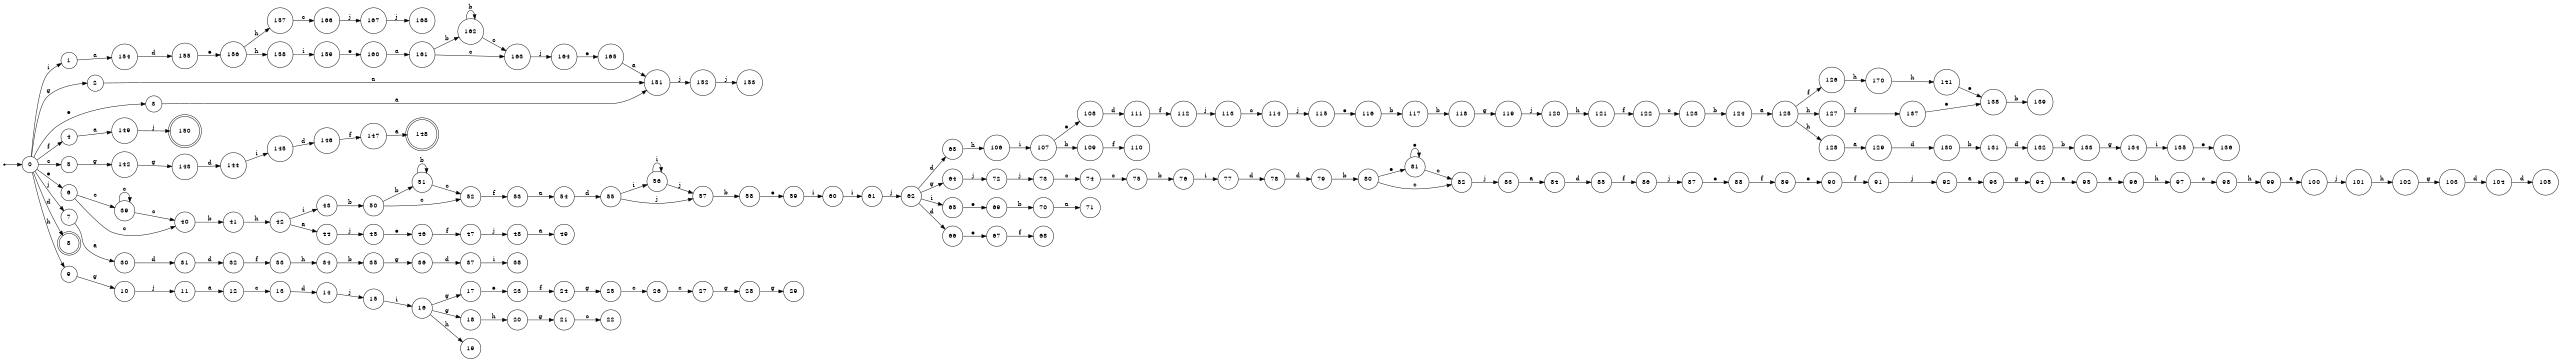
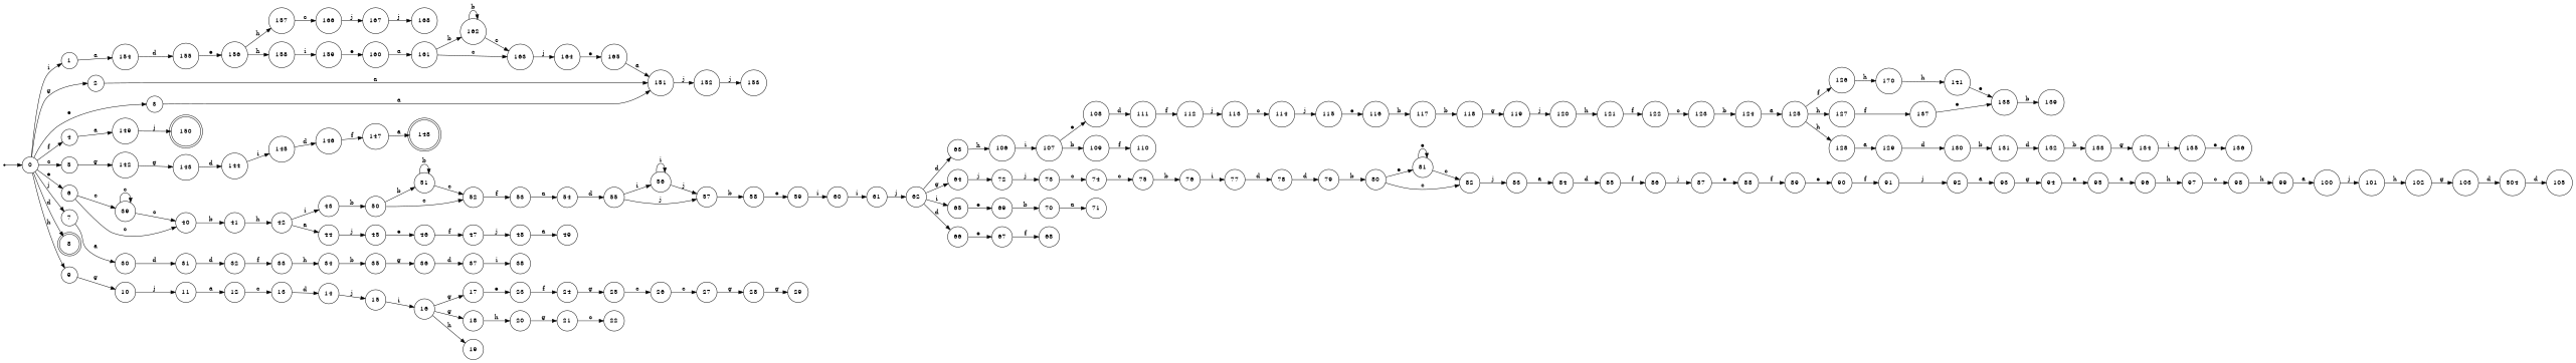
  digraph {
    rankdir=LR
    node [shape=circle]
    dummy0 [shape=point]
    0
    1
    2
    3
    4
    5
    6
    7
    8 [shape=doublecircle]
    9
    154
    151
    149
    142
    39
    40
    30
    10
    155
    152
    150 [shape=doublecircle]
    143
    41
    31
    11
    12
    13
    14
    15
    16
    17
    18
    19
    23
    20
    24
    21
    22
    25
    26
    27
    28
    29
    32
    33
    34
    35
    36
    37
    38
    42
    43
    44
    50
    45
    51
    52
    46
    47
    48
    49
    53
    54
    55
    56
    57
    58
    59
    60
    61
    62
    63
    64
    65
    66
    106
    72
    69
    67
    107
    73
    70
    68
    71
    74
    75
    76
    77
    78
    79
    80
    81
    82
    83
    84
    85
    86
    87
    88
    89
    90
    91
    92
    93
    94
    95
    96
    97
    98
    99
    100
    101
    102
    103
-   104
+   104 [label=504]
    105
    108
    109
    111
    110
    112
    113
    114
    115
    116
    117
    118
    119
    120
    121
    122
    123
    124
    125
    126
    127
    128
    n139 [label=170]
    137
    129
    141
    138
    130
    131
    132
    133
    134
    135
    136
    139
    144
    145
    146
    147
    148 [shape=doublecircle]
    153
    156
    157
    158
    166
    159
    167
    160
    161
    162
    163
    164
    165
    168
    dummy0 -> 0
    0 -> 1 [label=i]
    0 -> 2 [label=g]
    0 -> 3 [label=e]
    0 -> 4 [label=f]
    0 -> 5 [label=c]
    0 -> 6 [label=e]
    0 -> 7 [label=j]
    0 -> 8 [label=d]
    0 -> 9 [label=h]
    1 -> 154 [label=a]
    2 -> 151 [label=a]
    3 -> 151 [label=a]
    4 -> 149 [label=a]
    5 -> 142 [label=g]
    6 -> 39 [label=c]
    6 -> 40 [label=c]
    7 -> 30 [label=a]
    9 -> 10 [label=g]
    154 -> 155 [label=d]
    151 -> 152 [label=j]
    149 -> 150 [label=j]
    142 -> 143 [label=g]
    39 -> 39 [label=c]
    39 -> 40 [label=c]
    40 -> 41 [label=b]
    30 -> 31 [label=d]
    10 -> 11 [label=j]
    155 -> 156 [label=e]
    152 -> 153 [label=j]
    143 -> 144 [label=d]
    41 -> 42 [label=h]
    31 -> 32 [label=d]
    11 -> 12 [label=a]
    12 -> 13 [label=c]
    13 -> 14 [label=d]
    14 -> 15 [label=j]
    15 -> 16 [label=i]
    16 -> 17 [label=g]
    16 -> 18 [label=g]
    16 -> 19 [label=h]
    17 -> 23 [label=e]
    18 -> 20 [label=h]
    23 -> 24 [label=f]
    20 -> 21 [label=g]
    24 -> 25 [label=g]
    21 -> 22 [label=c]
    25 -> 26 [label=c]
    26 -> 27 [label=c]
    27 -> 28 [label=g]
    28 -> 29 [label=g]
    32 -> 33 [label=f]
    33 -> 34 [label=h]
    34 -> 35 [label=b]
    35 -> 36 [label=g]
    36 -> 37 [label=d]
    37 -> 38 [label=i]
    42 -> 43 [label=i]
    42 -> 44 [label=a]
    43 -> 50 [label=b]
    44 -> 45 [label=j]
    50 -> 51 [label=b]
    50 -> 52 [label=c]
    45 -> 46 [label=e]
    51 -> 51 [label=b]
    51 -> 52 [label=c]
    52 -> 53 [label=f]
    46 -> 47 [label=f]
    47 -> 48 [label=j]
    48 -> 49 [label=a]
    53 -> 54 [label=a]
    54 -> 55 [label=d]
    55 -> 56 [label=i]
    55 -> 57 [label=j]
    56 -> 56 [label=i]
    56 -> 57 [label=j]
    57 -> 58 [label=b]
    58 -> 59 [label=e]
    59 -> 60 [label=i]
    60 -> 61 [label=i]
    61 -> 62 [label=j]
    62 -> 63 [label=d]
    62 -> 64 [label=g]
    62 -> 65 [label=i]
    62 -> 66 [label=d]
    63 -> 106 [label=h]
    64 -> 72 [label=j]
    65 -> 69 [label=e]
    66 -> 67 [label=e]
    106 -> 107 [label=i]
    72 -> 73 [label=j]
    69 -> 70 [label=b]
    67 -> 68 [label=f]
    107 -> 108 [label=e]
    107 -> 109 [label=b]
    73 -> 74 [label=c]
    70 -> 71 [label=a]
    74 -> 75 [label=c]
    75 -> 76 [label=b]
    76 -> 77 [label=i]
    77 -> 78 [label=d]
    78 -> 79 [label=d]
    79 -> 80 [label=b]
    80 -> 81 [label=e]
    80 -> 82 [label=c]
    81 -> 81 [label=e]
    81 -> 82 [label=c]
    82 -> 83 [label=j]
    83 -> 84 [label=a]
    84 -> 85 [label=d]
    85 -> 86 [label=f]
    86 -> 87 [label=j]
    87 -> 88 [label=e]
    88 -> 89 [label=f]
    89 -> 90 [label=e]
    90 -> 91 [label=f]
    91 -> 92 [label=j]
    92 -> 93 [label=a]
    93 -> 94 [label=g]
    94 -> 95 [label=a]
    95 -> 96 [label=a]
    96 -> 97 [label=h]
    97 -> 98 [label=c]
    98 -> 99 [label=h]
    99 -> 100 [label=a]
    100 -> 101 [label=j]
    101 -> 102 [label=h]
    102 -> 103 [label=g]
    103 -> 104 [label=d]
    104 -> 105 [label=d]
    108 -> 111 [label=d]
    109 -> 110 [label=f]
    111 -> 112 [label=f]
    112 -> 113 [label=j]
    113 -> 114 [label=c]
    114 -> 115 [label=j]
    115 -> 116 [label=e]
    116 -> 117 [label=b]
    117 -> 118 [label=b]
    118 -> 119 [label=g]
    119 -> 120 [label=j]
    120 -> 121 [label=h]
    121 -> 122 [label=f]
    122 -> 123 [label=c]
    123 -> 124 [label=b]
    124 -> 125 [label=a]
    125 -> 126 [label=f]
    125 -> 127 [label=h]
    125 -> 128 [label=h]
    126 -> n139 [label=h]
    127 -> 137 [label=f]
    128 -> 129 [label=a]
    n139 -> 141 [label=h]
    137 -> 138 [label=e]
    129 -> 130 [label=d]
    141 -> 138 [label=e]
    138 -> 139 [label=b]
    130 -> 131 [label=b]
    131 -> 132 [label=d]
    132 -> 133 [label=b]
    133 -> 134 [label=g]
    134 -> 135 [label=i]
    135 -> 136 [label=e]
    144 -> 145 [label=i]
    145 -> 146 [label=d]
    146 -> 147 [label=f]
    147 -> 148 [label=a]
    156 -> 157 [label=h]
    156 -> 158 [label=h]
    157 -> 166 [label=c]
    158 -> 159 [label=i]
    166 -> 167 [label=j]
    159 -> 160 [label=e]
    167 -> 168 [label=j]
    160 -> 161 [label=a]
    161 -> 162 [label=b]
    161 -> 163 [label=c]
    162 -> 162 [label=b]
    162 -> 163 [label=c]
    163 -> 164 [label=j]
    164 -> 165 [label=e]
    165 -> 151 [label=a]
  }
